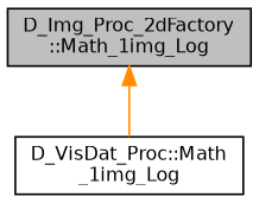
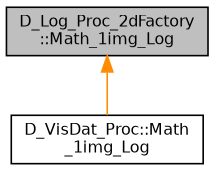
  digraph {
    rankdir=TB
    node [color=black fontname=Helvetica fontsize=10 shape=record style=filled]
-   n1 [fillcolor=grey75 fontcolor=black height=0.2 label="D_Img_Proc_2dFactory\l::Math_1img_Log" width=0.4]
+   n1 [fillcolor=grey75 fontcolor=black height=0.2 label="D_Log_Proc_2dFactory\l::Math_1img_Log" width=0.4]
    n2 [fillcolor=white height=0.2 label="D_VisDat_Proc::Math\l_1img_Log" width=0.4]
    n1 -> n2 [color=darkorange dir=back fontname=Helvetica fontsize=10 labelfontname=Helvetica labelfontsize=10 style=solid]
  }
